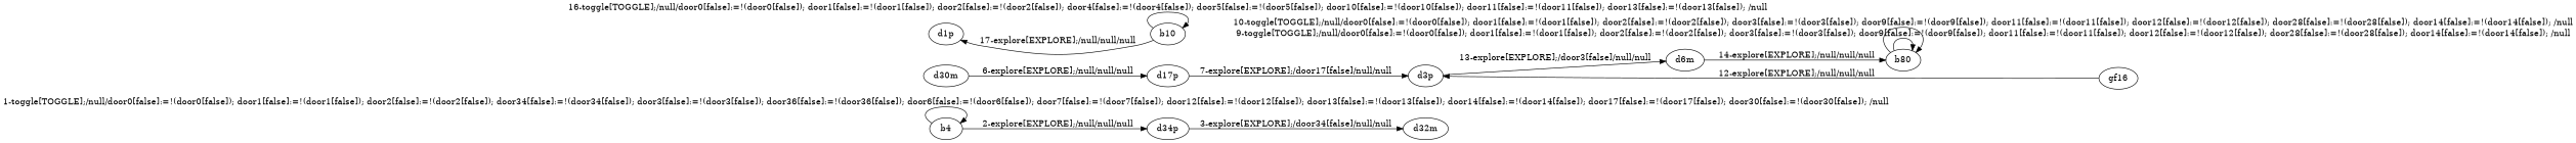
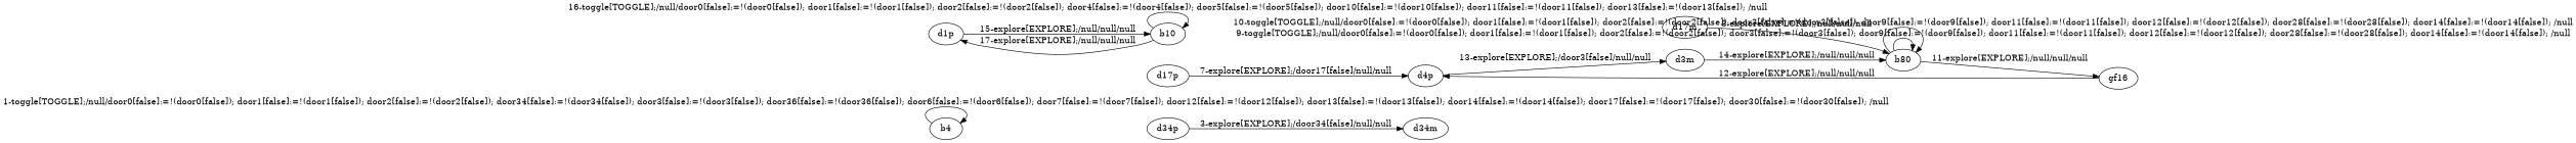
  digraph {
    rankdir=LR
    b4
    d34p
-   d34m [label=d32m]
-   d30m
+   d34m
    d17p
-   d3p
+   d3p [label=d4p]
+   d17m
    b80
    n9 [label=gf16]
-   d3m [label=d6m]
+   d3m
    d1p
    b10
    b4 -> b4 [label="1-toggle[TOGGLE];/null/door0[false]:=!(door0[false]); door1[false]:=!(door1[false]); door2[false]:=!(door2[false]); door34[false]:=!(door34[false]); door3[false]:=!(door3[false]); door36[false]:=!(door36[false]); door6[false]:=!(door6[false]); door7[false]:=!(door7[false]); door12[false]:=!(door12[false]); door13[false]:=!(door13[false]); door14[false]:=!(door14[false]); door17[false]:=!(door17[false]); door30[false]:=!(door30[false]); /null"]
-   b4 -> d34p [label="2-explore[EXPLORE];/null/null/null"]
    d34p -> d34m [label="3-explore[EXPLORE];/door34[false]/null/null"]
-   d30m -> d17p [label="6-explore[EXPLORE];/null/null/null"]
    d17p -> d3p [label="7-explore[EXPLORE];/door17[false]/null/null"]
    d3p -> d3m [label="13-explore[EXPLORE];/door3[false]/null/null"]
+   d17m -> b80 [label="8-explore[EXPLORE];/null/null/null"]
    b80 -> b80 [label="9-toggle[TOGGLE];/null/door0[false]:=!(door0[false]); door1[false]:=!(door1[false]); door2[false]:=!(door2[false]); door3[false]:=!(door3[false]); door9[false]:=!(door9[false]); door11[false]:=!(door11[false]); door12[false]:=!(door12[false]); door28[false]:=!(door28[false]); door14[false]:=!(door14[false]); /null"]
    b80 -> b80 [label="10-toggle[TOGGLE];/null/door0[false]:=!(door0[false]); door1[false]:=!(door1[false]); door2[false]:=!(door2[false]); door3[false]:=!(door3[false]); door9[false]:=!(door9[false]); door11[false]:=!(door11[false]); door12[false]:=!(door12[false]); door28[false]:=!(door28[false]); door14[false]:=!(door14[false]); /null"]
+   b80 -> n9 [label="11-explore[EXPLORE];/null/null/null"]
    n9 -> d3p [label="12-explore[EXPLORE];/null/null/null"]
    d3m -> b80 [label="14-explore[EXPLORE];/null/null/null"]
+   d1p -> b10 [label="15-explore[EXPLORE];/null/null/null"]
    b10 -> d1p [label="17-explore[EXPLORE];/null/null/null"]
    b10 -> b10 [label="16-toggle[TOGGLE];/null/door0[false]:=!(door0[false]); door1[false]:=!(door1[false]); door2[false]:=!(door2[false]); door4[false]:=!(door4[false]); door5[false]:=!(door5[false]); door10[false]:=!(door10[false]); door11[false]:=!(door11[false]); door13[false]:=!(door13[false]); /null"]
  }
